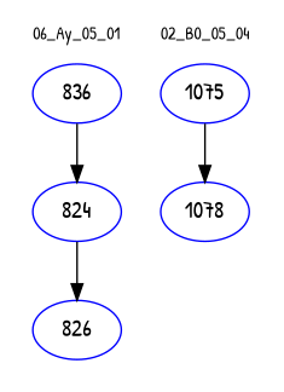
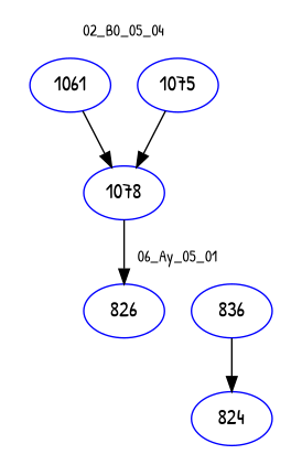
  digraph {
    fontname="Patrick Hand"
    node [color=blue fontname="Patrick Hand"]
    edge [color=black fontname="Patrick Hand"]
    n1 [label=836]
    n2 [label=824]
    n3 [label=826]
    n4 [label=1075]
+   n5 [label=1061]
    n6 [label=1078]
    subgraph cluster_1 {
      color=white
      fontsize=10
      label="06_Ay_05_01"
      n1
      n2
      n3
    }
    subgraph cluster_2 {
      color=white
      fontsize=10
      label="02_B0_05_04"
      n4
+     n5
      n6
    }
    n1 -> n2
-   n2 -> n3
+   n6 -> n3
    n4 -> n6
+   n5 -> n6
  }
